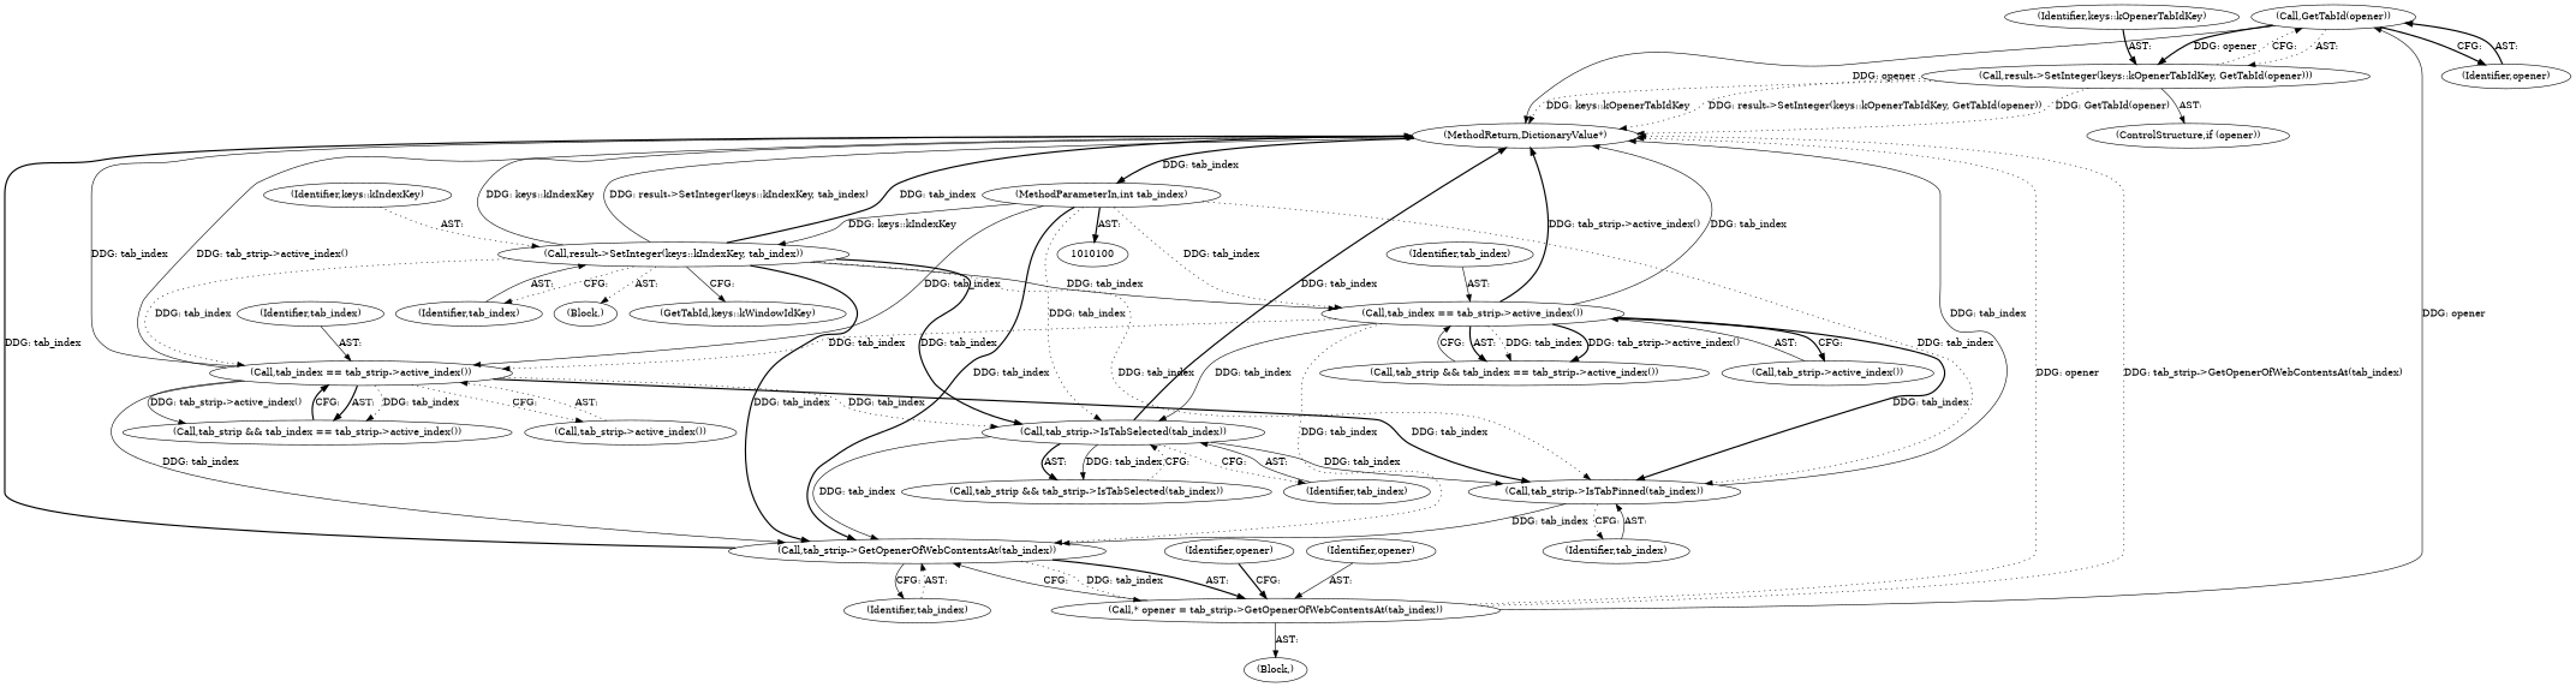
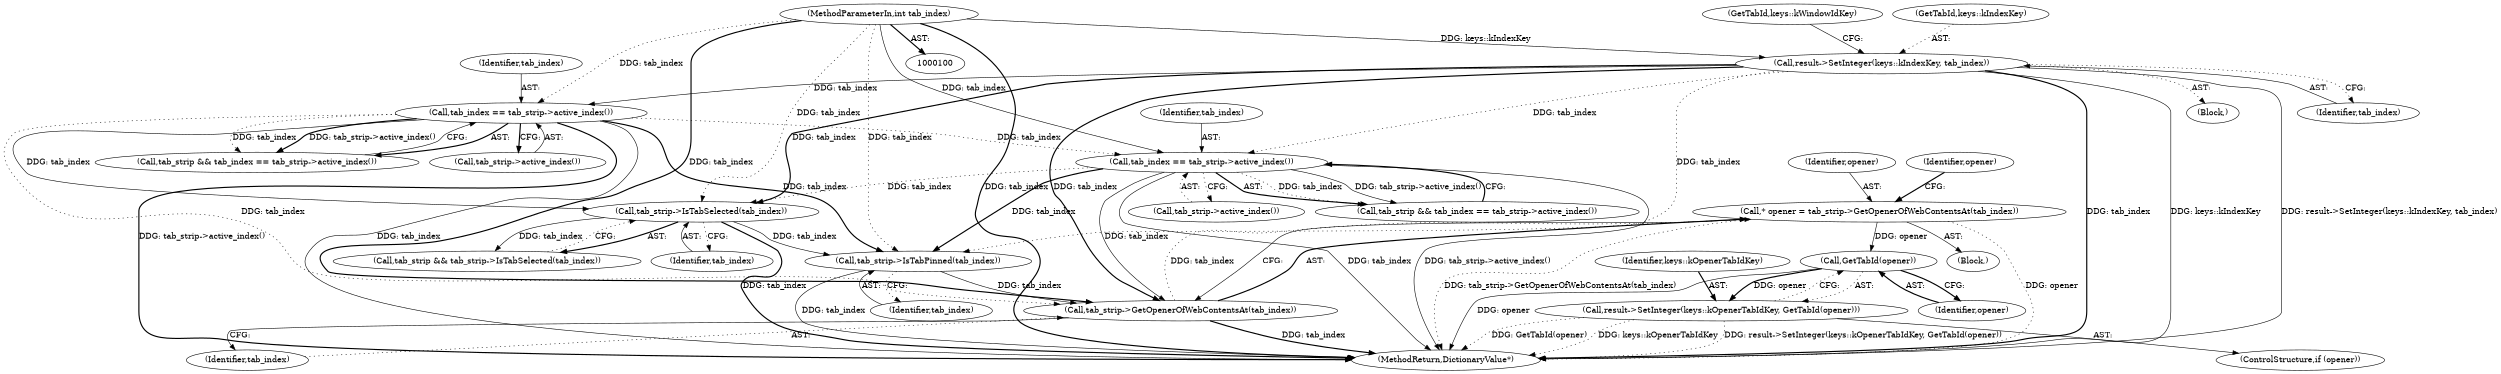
  digraph {
    edge [style=solid]
    n1 [label="(Call,GetTabId(opener))"]
    n2 [label="(Call,result->SetInteger(keys::kOpenerTabIdKey, GetTabId(opener)))"]
    n3 [label="(MethodReturn,DictionaryValue*)"]
    n4 [label="(Identifier,opener)"]
    n5 [label="(ControlStructure,if (opener))"]
    n6 [label="(Call,* opener = tab_strip->GetOpenerOfWebContentsAt(tab_index))"]
    n7 [label="(Call,tab_strip->GetOpenerOfWebContentsAt(tab_index))"]
    n8 [label="(Block,)"]
    n9 [label="(Identifier,tab_index)"]
    n10 [label="(Call,tab_index == tab_strip->active_index())"]
    n11 [label="(Call,tab_strip->IsTabPinned(tab_index))"]
    n12 [label="(Call,tab_strip->IsTabSelected(tab_index))"]
    n13 [label="(Call,tab_strip && tab_index == tab_strip->active_index())"]
    n14 [label="(Call,tab_strip->active_index())"]
    n15 [label="(Identifier,tab_index)"]
    n16 [label="(Call,tab_strip && tab_strip->IsTabSelected(tab_index))"]
    n17 [label="(Identifier,tab_index)"]
    n18 [label="(Call,result->SetInteger(keys::kIndexKey, tab_index))"]
    n19 [label="(Call,tab_index == tab_strip->active_index())"]
    n20 [label="(Identifier,tab_index)"]
    n21 [label="(Block,)"]
    n22 [label="(Call,tab_strip && tab_index == tab_strip->active_index())"]
    n23 [label="(Call,tab_strip->active_index())"]
    n24 [label="(MethodParameterIn,int tab_index)"]
-   1000100 [label=1010100]
+   1000100
    n26 [label="(Identifier,tab_index)"]
    n27 [label="(Identifier,opener)"]
-   n28 [label="(Identifier,keys::kIndexKey)"]
+   n28 [label="(GetTabId,keys::kIndexKey)"]
    n29 [label="(Identifier,keys::kOpenerTabIdKey)"]
    n30 [label="(Identifier,opener)"]
    n31 [label="(GetTabId,keys::kWindowIdKey)"]
    n32 [label="(Identifier,tab_index)"]
    n1 -> n2 [label="AST: " style=dotted]
    n1 -> n2 [label="DDG: opener" style=bold]
    n1 -> n3 [label="DDG: opener"]
    n1 -> n4 [label="CFG: " style=bold]
    n2 -> n1 [label="CFG: " style=dotted]
    n2 -> n3 [label="DDG: result->SetInteger(keys::kOpenerTabIdKey, GetTabId(opener))" style=dotted]
    n2 -> n3 [label="DDG: GetTabId(opener)" style=dotted]
    n2 -> n3 [label="DDG: keys::kOpenerTabIdKey" style=dotted]
    n2 -> n5 [label="AST: "]
    n4 -> n1 [label="AST: " style=bold]
    n6 -> n1 [label="DDG: opener"]
    n6 -> n3 [label="DDG: opener" style=dotted]
    n6 -> n3 [label="DDG: tab_strip->GetOpenerOfWebContentsAt(tab_index)" style=dotted]
    n6 -> n7 [label="CFG: "]
    n6 -> n8 [label="AST: "]
    n7 -> n3 [label="DDG: tab_index" style=bold]
    n7 -> n6 [label="AST: " style=bold]
    n7 -> n6 [label="DDG: tab_index" style=dotted]
    n7 -> n9 [label="CFG: "]
    n9 -> n7 [label="AST: " style=dotted]
    n10 -> n3 [label="DDG: tab_index"]
    n10 -> n3 [label="DDG: tab_strip->active_index()"]
    n10 -> n7 [label="DDG: tab_index"]
    n10 -> n11 [label="DDG: tab_index" style=bold]
    n10 -> n12 [label="DDG: tab_index" style=dotted]
    n10 -> n13 [label="AST: " style=bold]
    n10 -> n13 [label="DDG: tab_index" style=dotted]
    n10 -> n13 [label="DDG: tab_strip->active_index()"]
    n10 -> n14 [label="CFG: " style=dotted]
    n11 -> n3 [label="DDG: tab_index"]
    n11 -> n7 [label="DDG: tab_index"]
    n11 -> n15 [label="CFG: " style=dotted]
    n12 -> n3 [label="DDG: tab_index" style=bold]
-   n12 -> n7 [label="DDG: tab_index"]
    n12 -> n11 [label="DDG: tab_index"]
    n12 -> n16 [label="AST: " style=bold]
    n12 -> n16 [label="DDG: tab_index"]
    n12 -> n17 [label="CFG: " style=dotted]
    n13 -> n10 [label="CFG: " style=bold]
    n14 -> n10 [label="AST: " style=dotted]
    n15 -> n11 [label="AST: "]
    n16 -> n12 [label="CFG: " style=dotted]
    n17 -> n12 [label="AST: "]
    n18 -> n3 [label="DDG: tab_index" style=bold]
    n18 -> n3 [label="DDG: keys::kIndexKey"]
    n18 -> n3 [label="DDG: result->SetInteger(keys::kIndexKey, tab_index)"]
    n18 -> n7 [label="DDG: tab_index" style=bold]
    n18 -> n10 [label="DDG: tab_index" style=dotted]
    n18 -> n11 [label="DDG: tab_index" style=dotted]
    n18 -> n12 [label="DDG: tab_index" style=bold]
    n18 -> n19 [label="DDG: tab_index"]
    n18 -> n20 [label="CFG: " style=dotted]
    n18 -> n21 [label="AST: " style=dotted]
    n19 -> n3 [label="DDG: tab_index"]
    n19 -> n3 [label="DDG: tab_strip->active_index()" style=bold]
    n19 -> n7 [label="DDG: tab_index" style=dotted]
    n19 -> n10 [label="DDG: tab_index" style=dotted]
    n19 -> n11 [label="DDG: tab_index" style=bold]
    n19 -> n12 [label="DDG: tab_index"]
    n19 -> n22 [label="AST: " style=bold]
    n19 -> n22 [label="DDG: tab_index" style=dotted]
    n19 -> n22 [label="DDG: tab_strip->active_index()" style=bold]
    n19 -> n23 [label="CFG: " style=bold]
    n20 -> n18 [label="AST: "]
    n22 -> n19 [label="CFG: "]
    n23 -> n19 [label="AST: "]
-   n3 -> n24 [label="DDG: tab_index" style=bold]
+   n24 -> n3 [label="DDG: tab_index" style=bold]
    n24 -> n7 [label="DDG: tab_index" style=bold]
    n24 -> n10 [label="DDG: tab_index"]
    n24 -> n11 [label="DDG: tab_index" style=dotted]
    n24 -> n12 [label="DDG: tab_index" style=dotted]
    n24 -> n18 [label="DDG: keys::kIndexKey"]
    n24 -> n19 [label="DDG: tab_index" style=dotted]
    n24 -> 1000100 [label="AST: " style=bold]
    n26 -> n10 [label="AST: "]
    n27 -> n6 [label="CFG: " style=bold]
    n28 -> n18 [label="AST: " style=dotted]
    n29 -> n2 [label="AST: " style=bold]
    n30 -> n6 [label="AST: "]
-   n18 -> n31 [label="CFG: "]
+   n31 -> n18 [label="CFG: "]
    n32 -> n19 [label="AST: "]
  }
